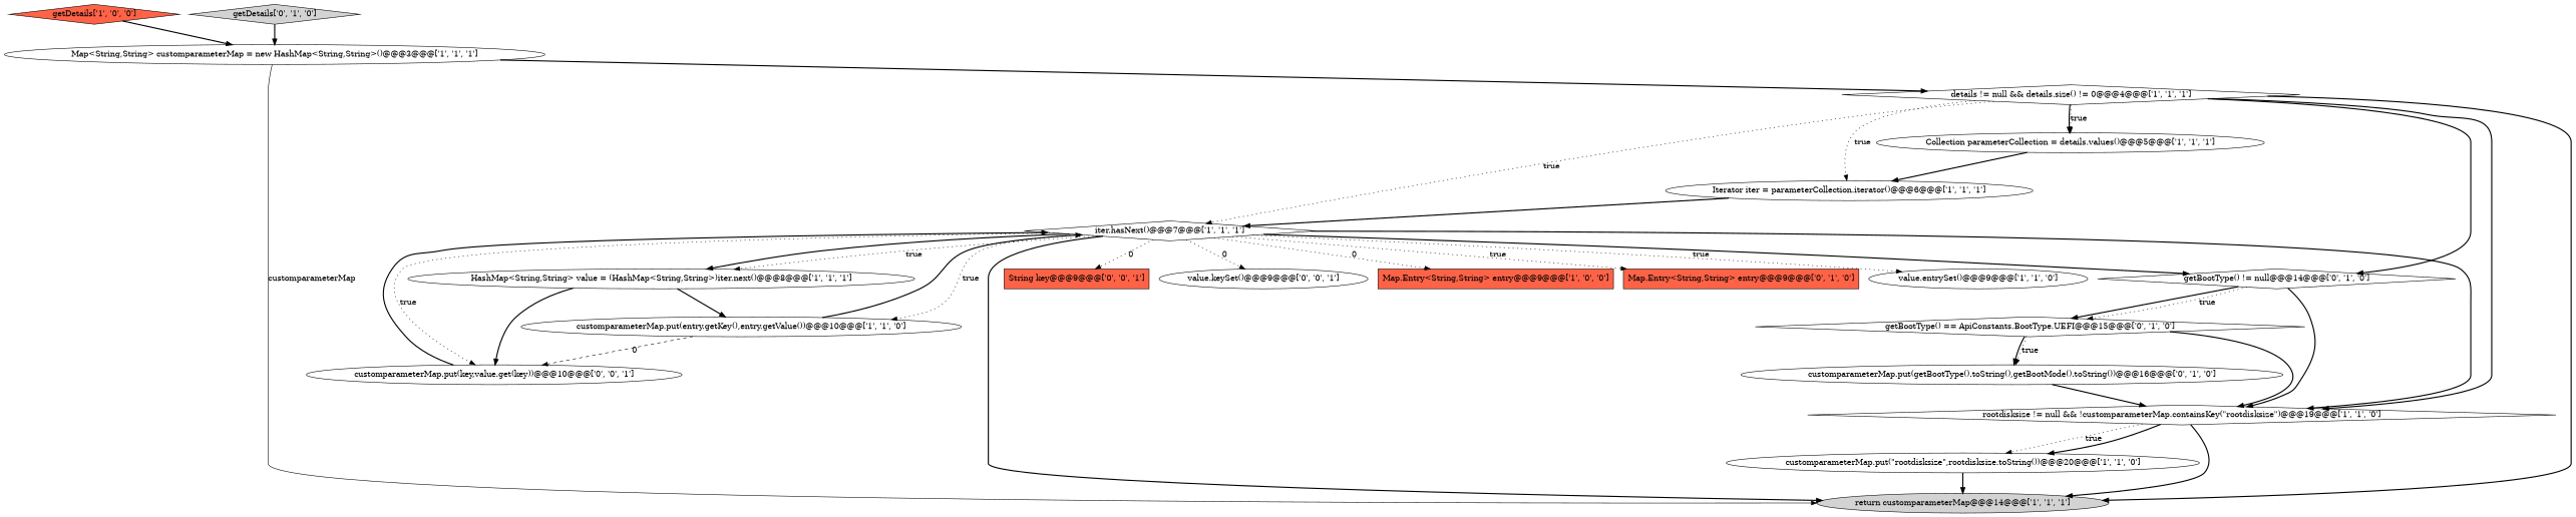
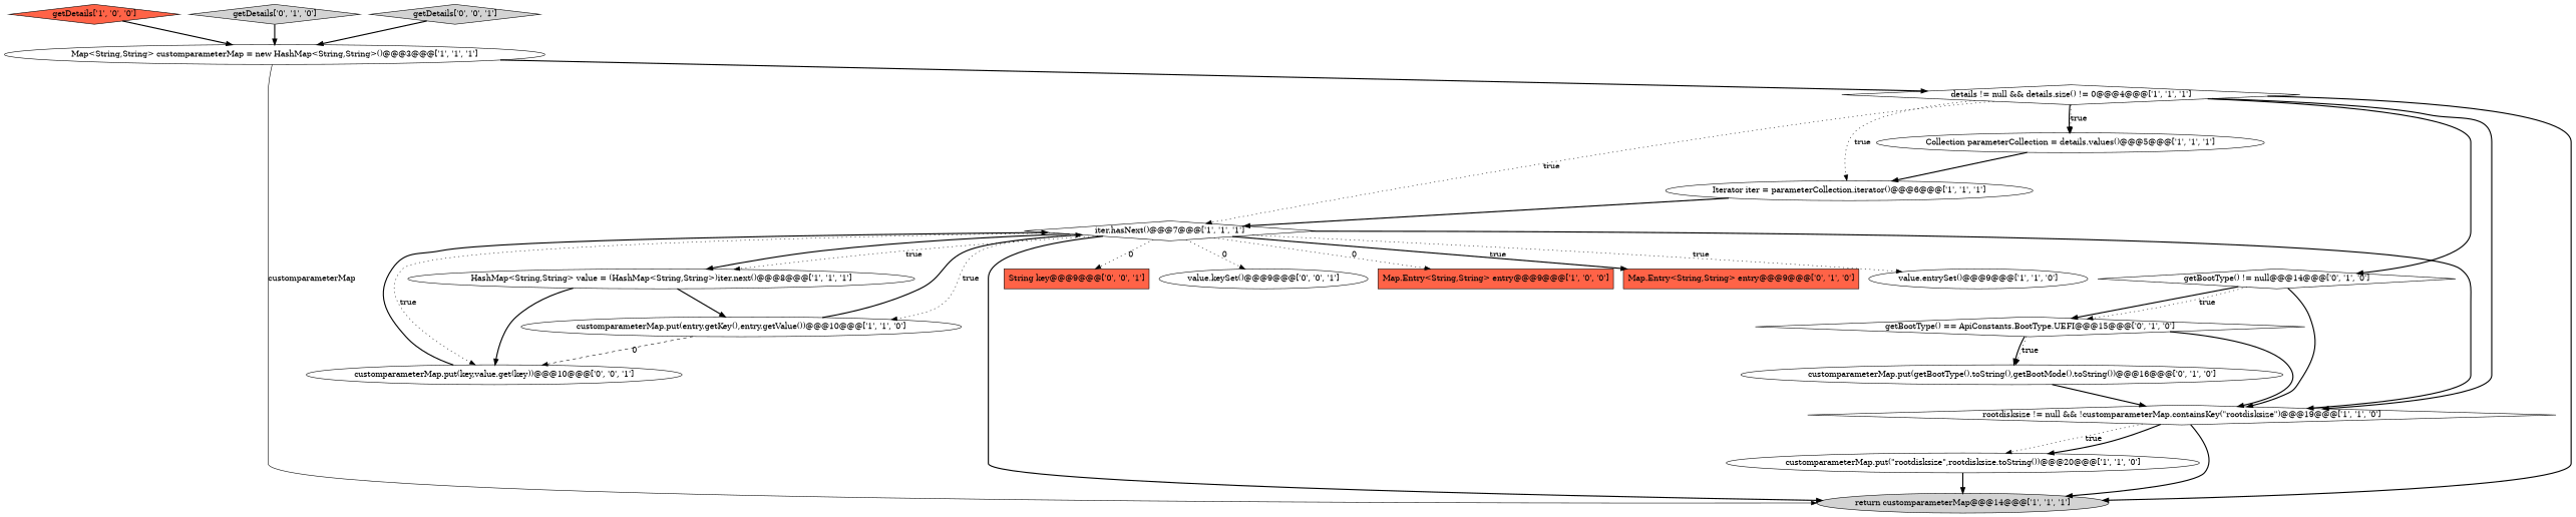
  digraph {
    node [fillcolor=white shape=ellipse style=filled]
    edge [style=bold]
    n1 [label="Map<String,String> customparameterMap = new HashMap<String,String>()@@@3@@@['1', '1', '1']"]
    n2 [fillcolor=lightgray label="return customparameterMap@@@14@@@['1', '1', '1']"]
    n3 [label="details != null && details.size() != 0@@@4@@@['1', '1', '1']" shape=diamond]
    n4 [label="iter.hasNext()@@@7@@@['1', '1', '1']" shape=diamond]
    n5 [label="getBootType() != null@@@14@@@['0', '1', '0']" shape=diamond]
    n6 [label="rootdisksize != null && !customparameterMap.containsKey(\"rootdisksize\")@@@19@@@['1', '1', '0']" shape=diamond]
    n7 [label="Collection parameterCollection = details.values()@@@5@@@['1', '1', '1']"]
    n8 [label="Iterator iter = parameterCollection.iterator()@@@6@@@['1', '1', '1']"]
    n9 [label="customparameterMap.put(key,value.get(key))@@@10@@@['0', '0', '1']"]
    n10 [fillcolor=tomato label="String key@@@9@@@['0', '0', '1']" shape=box]
    n11 [label="value.keySet()@@@9@@@['0', '0', '1']"]
    n12 [fillcolor=tomato label="Map.Entry<String,String> entry@@@9@@@['1', '0', '0']" shape=box]
    n13 [fillcolor=tomato label="Map.Entry<String,String> entry@@@9@@@['0', '1', '0']" shape=box]
    n14 [label="value.entrySet()@@@9@@@['1', '1', '0']"]
    n15 [label="HashMap<String,String> value = (HashMap<String,String>)iter.next()@@@8@@@['1', '1', '1']"]
    n16 [label="customparameterMap.put(entry.getKey(),entry.getValue())@@@10@@@['1', '1', '0']"]
    n17 [label="getBootType() == ApiConstants.BootType.UEFI@@@15@@@['0', '1', '0']" shape=diamond]
    n18 [label="customparameterMap.put(getBootType().toString(),getBootMode().toString())@@@16@@@['0', '1', '0']"]
    n19 [label="customparameterMap.put(\"rootdisksize\",rootdisksize.toString())@@@20@@@['1', '1', '0']"]
    n20 [fillcolor=tomato label="getDetails['1', '0', '0']" shape=diamond]
    n21 [fillcolor=lightgray label="getDetails['0', '1', '0']" shape=diamond]
+   n22 [fillcolor=lightgray label="getDetails['0', '0', '1']" shape=diamond]
    n1 -> n2 [label=customparameterMap style=solid]
    n1 -> n3
    n3 -> n2
    n3 -> n4 [label=true style=dotted]
    n3 -> n5
    n3 -> n6
    n3 -> n7 [label=true style=dotted]
    n3 -> n7
    n3 -> n8 [label=true style=dotted]
    n4 -> n2
-   n4 -> n5
    n4 -> n6
    n4 -> n9 [label=true style=dotted]
    n4 -> n10 [label=0 style=dotted]
    n4 -> n11 [label=0 style=dotted]
    n4 -> n12 [label=0 style=dotted]
-   n4 -> n13 [label=true style=dotted]
+   n4 -> n13 [label=true]
    n4 -> n14 [label=true style=dotted]
    n4 -> n15 [label=true style=dotted]
    n4 -> n15
    n4 -> n16 [label=true style=dotted]
    n5 -> n6
    n5 -> n17
    n5 -> n17 [label=true style=dotted]
    n6 -> n2
    n6 -> n19 [label=true style=dotted]
    n6 -> n19
    n7 -> n8
    n8 -> n4
    n9 -> n4
    n15 -> n9
    n15 -> n16
    n16 -> n4
    n16 -> n9 [label=0 style=dashed]
    n17 -> n6
    n17 -> n18
    n17 -> n18 [label=true style=dotted]
    n18 -> n6
    n19 -> n2
    n20 -> n1
    n21 -> n1
+   n22 -> n1
  }
